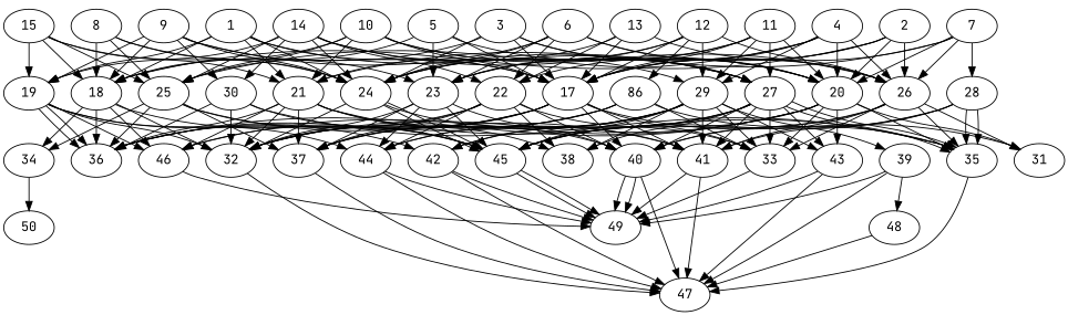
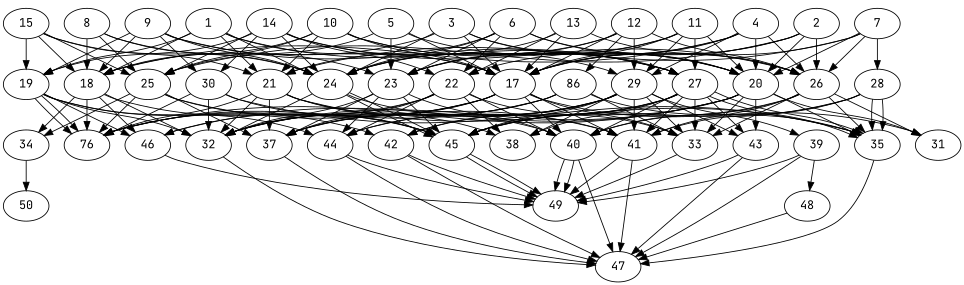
  digraph {
    fontname="JetBrains Mono"
    node [alpha=0.07 fontname="JetBrains Mono"]
    edge [fontname="JetBrains Mono"]
    1 [alpha=0.03 expect_size=43987968]
    17 [alpha=0.01 expect_size=10654720]
    18 [alpha=0.00 expect_size=26572800]
    19 [alpha=0.14 expect_size=43750400]
    21 [alpha=0.10 expect_size=11920384]
    24 [alpha=0.10 expect_size=46918656]
    27 [alpha=0.18 expect_size=13014016]
    32 [alpha=0.08 expect_size=37020672]
    33 [alpha=0.12 expect_size=44863488]
-   36 [alpha=0.04 expect_size=10133504]
+   36 [alpha=0.04 expect_size=10133504 label=76]
    37 [alpha=0.04 expect_size=18736128]
    31 [alpha=0.19 expect_size=13040640]
    40 [expect_size=48336896]
    41 [alpha=0.16 expect_size=21233664]
    46 [alpha=0.06 expect_size=30215168]
    34 [alpha=0.19 expect_size=51729408]
    45 [alpha=0.01 expect_size=17119232]
    42 [alpha=0.01 expect_size=18806784]
    44 [alpha=0.10 expect_size=19056640]
    35 [alpha=0.06 expect_size=26993664]
    38 [alpha=0.14 expect_size=14759936]
    43 [expect_size=38144000]
    47 [alpha=0.15 expect_size=39127040]
    49 [expect_size=34774016]
    50 [alpha=0.05 expect_size=34162688]
    2 [alpha=0.16 expect_size=21831680]
    20 [alpha=0.04 expect_size=7410688]
    22 [alpha=0.03 expect_size=40264704]
    25 [alpha=0.13 expect_size=21391360]
    26 [alpha=0.04 expect_size=40781824]
    3 [alpha=0.09 expect_size=20401152]
    4 [alpha=0.16 expect_size=21805056]
    23 [alpha=0.03 expect_size=8894464]
    29 [alpha=0.14 expect_size=16900096]
    39 [alpha=0.20 expect_size=16070656]
    48 [alpha=0.09 expect_size=49264640]
    5 [alpha=0.13 expect_size=44720128]
    6 [alpha=0.10 expect_size=22828032]
    7 [expect_size=14388224]
    28 [alpha=0.01 expect_size=15741952]
    8 [expect_size=23106560]
    9 [alpha=0.05 expect_size=30913536]
    30 [alpha=0.09 expect_size=50706432]
    10 [alpha=0.02 expect_size=9286656]
    11 [alpha=0.12 expect_size=42102784]
    12 [expect_size=49516544]
    n47 [alpha=0.08 expect_size=33207296 label=86]
    13 [alpha=0.16 expect_size=39426048]
    14 [alpha=0.09 expect_size=13630464]
    15 [alpha=0.08 expect_size=50314240]
    1 -> 17
    1 -> 18
    1 -> 19
    1 -> 21
    1 -> 24
    1 -> 27
    17 -> 32
    17 -> 33
    17 -> 36
    17 -> 37
    17 -> 31
    17 -> 40
    17 -> 41
    17 -> 46
    18 -> 32
    18 -> 36
    18 -> 46
    18 -> 34
    18 -> 45
    19 -> 32
    19 -> 36
    19 -> 36
    19 -> 46
    19 -> 42
    19 -> 44
    21 -> 32
    21 -> 36
    21 -> 37
    21 -> 40
-   21 -> 46
    21 -> 35
    21 -> 38
    24 -> 32
    24 -> 41
    24 -> 45
    24 -> 45
    27 -> 33
    27 -> 40
    27 -> 41
    27 -> 45
    27 -> 42
    27 -> 44
    27 -> 35
    27 -> 35
    27 -> 38
    27 -> 43
    32 -> 47
    33 -> 49
    37 -> 47
    40 -> 47
    40 -> 49
    40 -> 49
    41 -> 47
    41 -> 49
    46 -> 49
    34 -> 50
    45 -> 49
    45 -> 49
    42 -> 47
    42 -> 49
    44 -> 47
    44 -> 49
    35 -> 47
    43 -> 47
    43 -> 49
    2 -> 17
    2 -> 20
    2 -> 22
    2 -> 25
    2 -> 26
    20 -> 32
    20 -> 33
    20 -> 36
    20 -> 31
    20 -> 46
    20 -> 45
    20 -> 35
    20 -> 43
    22 -> 32
    22 -> 33
    22 -> 36
    22 -> 37
    22 -> 40
    22 -> 44
    22 -> 38
    25 -> 36
    25 -> 37
    25 -> 41
    25 -> 34
    25 -> 45
    26 -> 33
    26 -> 31
    26 -> 40
    26 -> 41
    26 -> 45
    26 -> 35
    3 -> 17
    3 -> 18
    3 -> 24
    3 -> 27
    3 -> 20
    4 -> 17
    4 -> 18
    4 -> 20
    4 -> 26
    4 -> 23
    4 -> 29
    23 -> 32
    23 -> 37
    23 -> 40
    23 -> 45
    23 -> 44
    29 -> 32
    29 -> 33
    29 -> 37
    29 -> 41
    29 -> 45
    29 -> 42
    29 -> 44
    29 -> 38
    29 -> 43
    29 -> 39
    39 -> 47
    39 -> 49
    39 -> 48
    48 -> 47
    5 -> 17
    5 -> 20
    5 -> 25
    5 -> 23
    6 -> 21
    6 -> 24
    6 -> 20
    6 -> 22
    6 -> 26
    6 -> 23
    7 -> 17
    7 -> 21
    7 -> 20
    7 -> 26
    7 -> 28
    28 -> 40
    28 -> 41
    28 -> 45
    28 -> 35
    28 -> 35
    8 -> 18
    8 -> 24
    8 -> 25
    8 -> 23
    9 -> 17
    9 -> 18
    9 -> 19
    9 -> 24
    9 -> 27
    9 -> 30
    30 -> 32
    30 -> 36
    30 -> 45
    30 -> 35
    10 -> 17
    10 -> 18
    10 -> 21
    10 -> 27
    10 -> 20
    10 -> 25
    11 -> 17
    11 -> 24
    11 -> 27
    11 -> 20
    11 -> 23
    11 -> 29
    12 -> 17
    12 -> 24
    12 -> 26
    12 -> 23
    12 -> 29
    12 -> n47
    n47 -> 32
    n47 -> 33
    n47 -> 36
    n47 -> 37
    n47 -> 35
    13 -> 17
    13 -> 24
    13 -> 22
    13 -> 26
    14 -> 19
    14 -> 24
    14 -> 22
    14 -> 25
    14 -> 26
    14 -> 29
    14 -> 30
    15 -> 18
    15 -> 19
    15 -> 21
    15 -> 24
    15 -> 25
  }
